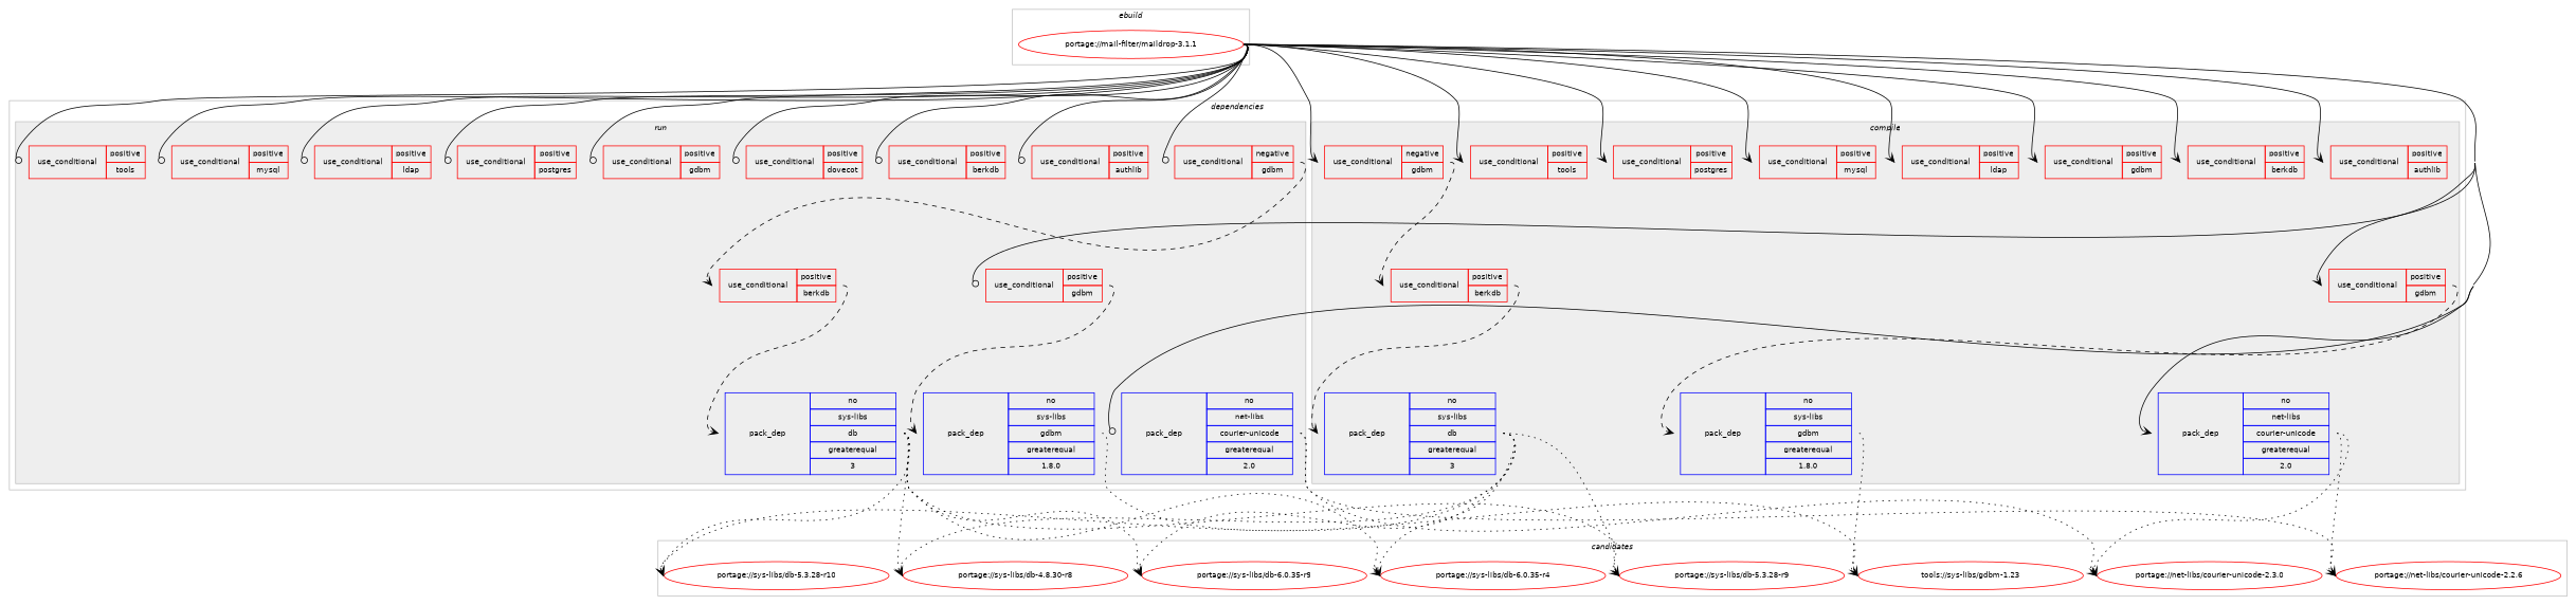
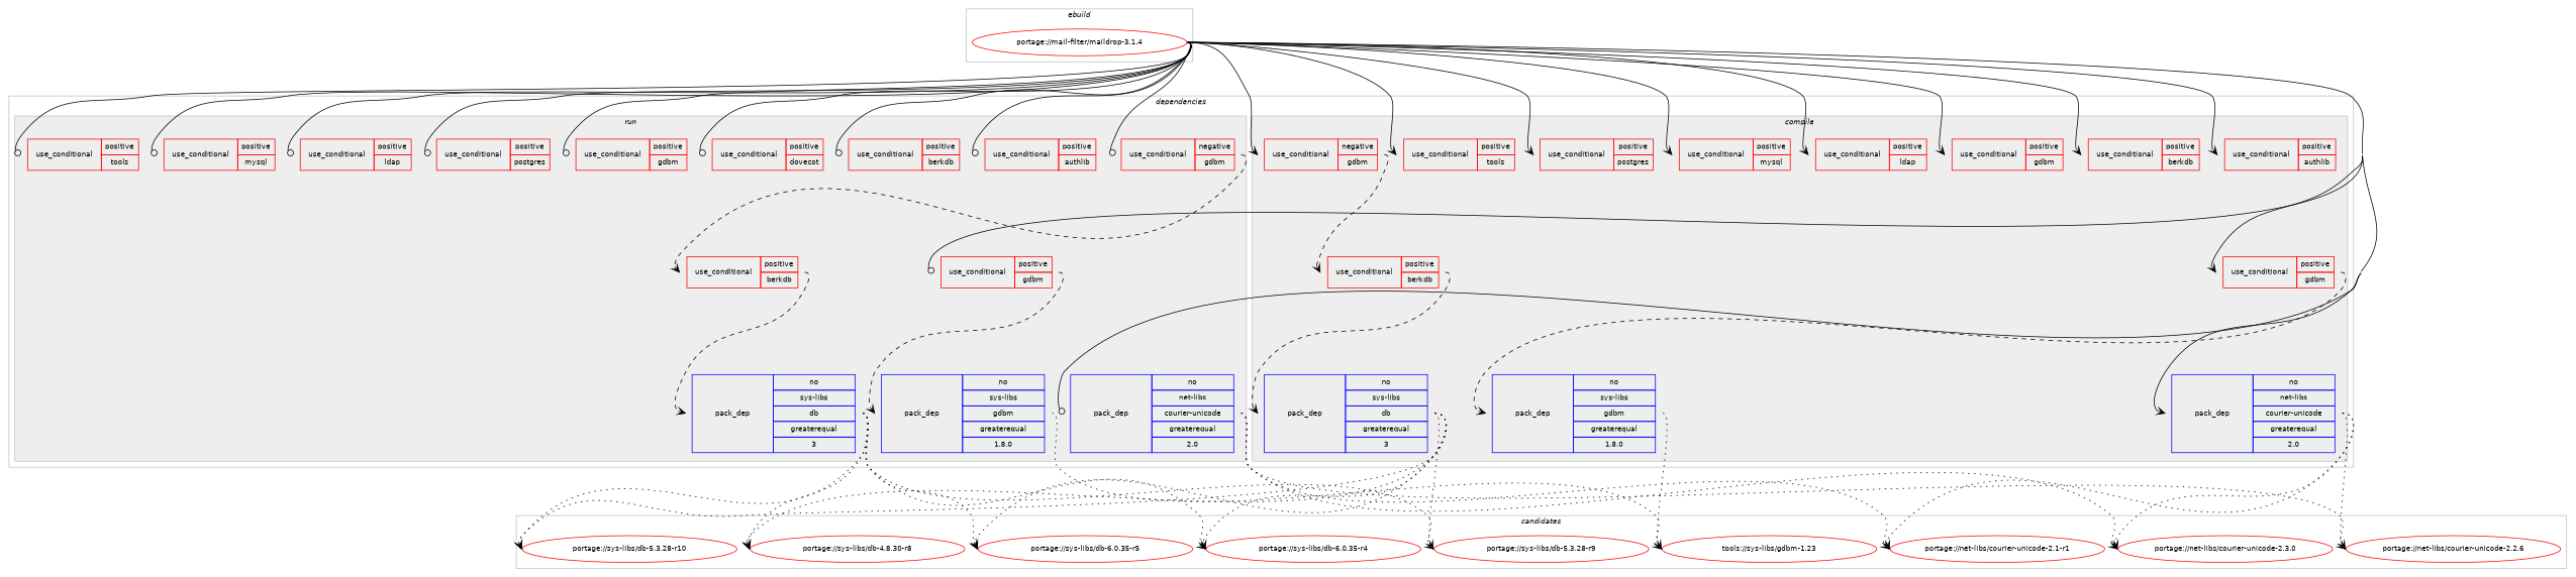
  digraph {
    compound=true
    concentrate=true
    fontname=Helvetica
    fontsize=10
    newrank=true
    rankdir=TB
    ranksep=1.5
    node [color=red fontname=Helvetica fontsize=10 shape=none]
    edge [arrowhead=vee headport=w style=solid tailport=e weight=20]
-   n1 [label="portage://mail-filter/maildrop-3.1.1" width=4 shape=""]
+   n1 [label="portage://mail-filter/maildrop-3.1.4" width=4 shape=""]
    n2 [color=blue label=<<TABLE BORDER="0" CELLBORDER="1" CELLSPACING="0" CELLPADDING="4" WIDTH="220"><TR><TD ROWSPAN="6" CELLPADDING="30">pack_dep</TD></TR><TR><TD WIDTH="110">no</TD></TR><TR><TD>sys-libs</TD></TR><TR><TD>db</TD></TR><TR><TD>greaterequal</TD></TR><TR><TD>3</TD></TR></TABLE>>]
    n3 [label=<<TABLE BORDER="0" CELLBORDER="1" CELLSPACING="0" CELLPADDING="4"><TR><TD ROWSPAN="3" CELLPADDING="10">use_conditional</TD></TR><TR><TD>positive</TD></TR><TR><TD>berkdb</TD></TR></TABLE>>]
    n4 [label=<<TABLE BORDER="0" CELLBORDER="1" CELLSPACING="0" CELLPADDING="4"><TR><TD ROWSPAN="3" CELLPADDING="10">use_conditional</TD></TR><TR><TD>negative</TD></TR><TR><TD>gdbm</TD></TR></TABLE>>]
    n5 [label=<<TABLE BORDER="0" CELLBORDER="1" CELLSPACING="0" CELLPADDING="4"><TR><TD ROWSPAN="3" CELLPADDING="10">use_conditional</TD></TR><TR><TD>positive</TD></TR><TR><TD>authlib</TD></TR></TABLE>>]
    n6 [label=<<TABLE BORDER="0" CELLBORDER="1" CELLSPACING="0" CELLPADDING="4"><TR><TD ROWSPAN="3" CELLPADDING="10">use_conditional</TD></TR><TR><TD>positive</TD></TR><TR><TD>berkdb</TD></TR></TABLE>>]
    n7 [label=<<TABLE BORDER="0" CELLBORDER="1" CELLSPACING="0" CELLPADDING="4"><TR><TD ROWSPAN="3" CELLPADDING="10">use_conditional</TD></TR><TR><TD>positive</TD></TR><TR><TD>gdbm</TD></TR></TABLE>>]
    n8 [color=blue label=<<TABLE BORDER="0" CELLBORDER="1" CELLSPACING="0" CELLPADDING="4" WIDTH="220"><TR><TD ROWSPAN="6" CELLPADDING="30">pack_dep</TD></TR><TR><TD WIDTH="110">no</TD></TR><TR><TD>sys-libs</TD></TR><TR><TD>gdbm</TD></TR><TR><TD>greaterequal</TD></TR><TR><TD>1.8.0</TD></TR></TABLE>>]
    n9 [label=<<TABLE BORDER="0" CELLBORDER="1" CELLSPACING="0" CELLPADDING="4"><TR><TD ROWSPAN="3" CELLPADDING="10">use_conditional</TD></TR><TR><TD>positive</TD></TR><TR><TD>gdbm</TD></TR></TABLE>>]
    n10 [label=<<TABLE BORDER="0" CELLBORDER="1" CELLSPACING="0" CELLPADDING="4"><TR><TD ROWSPAN="3" CELLPADDING="10">use_conditional</TD></TR><TR><TD>positive</TD></TR><TR><TD>ldap</TD></TR></TABLE>>]
    n11 [label=<<TABLE BORDER="0" CELLBORDER="1" CELLSPACING="0" CELLPADDING="4"><TR><TD ROWSPAN="3" CELLPADDING="10">use_conditional</TD></TR><TR><TD>positive</TD></TR><TR><TD>mysql</TD></TR></TABLE>>]
    n12 [label=<<TABLE BORDER="0" CELLBORDER="1" CELLSPACING="0" CELLPADDING="4"><TR><TD ROWSPAN="3" CELLPADDING="10">use_conditional</TD></TR><TR><TD>positive</TD></TR><TR><TD>postgres</TD></TR></TABLE>>]
    n13 [label=<<TABLE BORDER="0" CELLBORDER="1" CELLSPACING="0" CELLPADDING="4"><TR><TD ROWSPAN="3" CELLPADDING="10">use_conditional</TD></TR><TR><TD>positive</TD></TR><TR><TD>tools</TD></TR></TABLE>>]
    n14 [color=blue label=<<TABLE BORDER="0" CELLBORDER="1" CELLSPACING="0" CELLPADDING="4" WIDTH="220"><TR><TD ROWSPAN="6" CELLPADDING="30">pack_dep</TD></TR><TR><TD WIDTH="110">no</TD></TR><TR><TD>net-libs</TD></TR><TR><TD>courier-unicode</TD></TR><TR><TD>greaterequal</TD></TR><TR><TD>2.0</TD></TR></TABLE>>]
    n15 [color=blue label=<<TABLE BORDER="0" CELLBORDER="1" CELLSPACING="0" CELLPADDING="4" WIDTH="220"><TR><TD ROWSPAN="6" CELLPADDING="30">pack_dep</TD></TR><TR><TD WIDTH="110">no</TD></TR><TR><TD>sys-libs</TD></TR><TR><TD>db</TD></TR><TR><TD>greaterequal</TD></TR><TR><TD>3</TD></TR></TABLE>>]
    n16 [label=<<TABLE BORDER="0" CELLBORDER="1" CELLSPACING="0" CELLPADDING="4"><TR><TD ROWSPAN="3" CELLPADDING="10">use_conditional</TD></TR><TR><TD>positive</TD></TR><TR><TD>berkdb</TD></TR></TABLE>>]
    n17 [label=<<TABLE BORDER="0" CELLBORDER="1" CELLSPACING="0" CELLPADDING="4"><TR><TD ROWSPAN="3" CELLPADDING="10">use_conditional</TD></TR><TR><TD>negative</TD></TR><TR><TD>gdbm</TD></TR></TABLE>>]
    n18 [label=<<TABLE BORDER="0" CELLBORDER="1" CELLSPACING="0" CELLPADDING="4"><TR><TD ROWSPAN="3" CELLPADDING="10">use_conditional</TD></TR><TR><TD>positive</TD></TR><TR><TD>authlib</TD></TR></TABLE>>]
    n19 [label=<<TABLE BORDER="0" CELLBORDER="1" CELLSPACING="0" CELLPADDING="4"><TR><TD ROWSPAN="3" CELLPADDING="10">use_conditional</TD></TR><TR><TD>positive</TD></TR><TR><TD>berkdb</TD></TR></TABLE>>]
    n20 [label=<<TABLE BORDER="0" CELLBORDER="1" CELLSPACING="0" CELLPADDING="4"><TR><TD ROWSPAN="3" CELLPADDING="10">use_conditional</TD></TR><TR><TD>positive</TD></TR><TR><TD>dovecot</TD></TR></TABLE>>]
    n21 [label=<<TABLE BORDER="0" CELLBORDER="1" CELLSPACING="0" CELLPADDING="4"><TR><TD ROWSPAN="3" CELLPADDING="10">use_conditional</TD></TR><TR><TD>positive</TD></TR><TR><TD>gdbm</TD></TR></TABLE>>]
    n22 [color=blue label=<<TABLE BORDER="0" CELLBORDER="1" CELLSPACING="0" CELLPADDING="4" WIDTH="220"><TR><TD ROWSPAN="6" CELLPADDING="30">pack_dep</TD></TR><TR><TD WIDTH="110">no</TD></TR><TR><TD>sys-libs</TD></TR><TR><TD>gdbm</TD></TR><TR><TD>greaterequal</TD></TR><TR><TD>1.8.0</TD></TR></TABLE>>]
    n23 [label=<<TABLE BORDER="0" CELLBORDER="1" CELLSPACING="0" CELLPADDING="4"><TR><TD ROWSPAN="3" CELLPADDING="10">use_conditional</TD></TR><TR><TD>positive</TD></TR><TR><TD>gdbm</TD></TR></TABLE>>]
    n24 [label=<<TABLE BORDER="0" CELLBORDER="1" CELLSPACING="0" CELLPADDING="4"><TR><TD ROWSPAN="3" CELLPADDING="10">use_conditional</TD></TR><TR><TD>positive</TD></TR><TR><TD>postgres</TD></TR></TABLE>>]
    n25 [label=<<TABLE BORDER="0" CELLBORDER="1" CELLSPACING="0" CELLPADDING="4"><TR><TD ROWSPAN="3" CELLPADDING="10">use_conditional</TD></TR><TR><TD>positive</TD></TR><TR><TD>ldap</TD></TR></TABLE>>]
    n26 [label=<<TABLE BORDER="0" CELLBORDER="1" CELLSPACING="0" CELLPADDING="4"><TR><TD ROWSPAN="3" CELLPADDING="10">use_conditional</TD></TR><TR><TD>positive</TD></TR><TR><TD>mysql</TD></TR></TABLE>>]
    n27 [label=<<TABLE BORDER="0" CELLBORDER="1" CELLSPACING="0" CELLPADDING="4"><TR><TD ROWSPAN="3" CELLPADDING="10">use_conditional</TD></TR><TR><TD>positive</TD></TR><TR><TD>tools</TD></TR></TABLE>>]
    n28 [color=blue label=<<TABLE BORDER="0" CELLBORDER="1" CELLSPACING="0" CELLPADDING="4" WIDTH="220"><TR><TD ROWSPAN="6" CELLPADDING="30">pack_dep</TD></TR><TR><TD WIDTH="110">no</TD></TR><TR><TD>net-libs</TD></TR><TR><TD>courier-unicode</TD></TR><TR><TD>greaterequal</TD></TR><TR><TD>2.0</TD></TR></TABLE>>]
    n29 [label="portage://sys-libs/db-4.8.30-r8" width=4 shape=""]
    n30 [label="portage://sys-libs/db-5.3.28-r10" width=4 shape=""]
    n31 [label="portage://sys-libs/db-5.3.28-r9" width=4 shape=""]
    n32 [label="portage://sys-libs/db-6.0.35-r4" width=4 shape=""]
-   n33 [label="portage://sys-libs/db-6.0.35-r9" width=4 shape=""]
+   n33 [label="portage://sys-libs/db-6.0.35-r5" width=4 shape=""]
    n34 [label="tools://sys-libs/gdbm-1.23" width=4 shape=""]
+   n35 [label="portage://net-libs/courier-unicode-2.1-r1" width=4 shape=""]
    n36 [label="portage://net-libs/courier-unicode-2.2.6" width=4 shape=""]
    n37 [label="portage://net-libs/courier-unicode-2.3.0" width=4 shape=""]
    subgraph cluster_1 {
      color=gray
      label=<<i>ebuild</i>>
      rank=same
      n1
    }
    subgraph cluster_2 {
      color=gray
      label=<<i>dependencies</i>>
      subgraph cluster_3 {
        color=gray
        fillcolor="#eeeeee"
        label=<<i>compile</i>>
        style=filled
        subgraph sub_4 {
          color=gray
          fillcolor="#eeeeee"
          label=<<i>compile</i>>
          style=filled
          n4
          subgraph sub_5 {
            color=gray
            fillcolor="#eeeeee"
            label=<<i>compile</i>>
            style=filled
            n3
            subgraph sub_6 {
              color=gray
              fillcolor="#eeeeee"
              label=<<i>compile</i>>
              style=filled
              n2
            }
          }
        }
        subgraph sub_7 {
          color=gray
          fillcolor="#eeeeee"
          label=<<i>compile</i>>
          style=filled
          n5
        }
        subgraph sub_8 {
          color=gray
          fillcolor="#eeeeee"
          label=<<i>compile</i>>
          style=filled
          n6
        }
        subgraph sub_9 {
          color=gray
          fillcolor="#eeeeee"
          label=<<i>compile</i>>
          style=filled
          n7
        }
        subgraph sub_10 {
          color=gray
          fillcolor="#eeeeee"
          label=<<i>compile</i>>
          style=filled
          n9
          subgraph sub_11 {
            color=gray
            fillcolor="#eeeeee"
            label=<<i>compile</i>>
            style=filled
            n8
          }
        }
        subgraph sub_12 {
          color=gray
          fillcolor="#eeeeee"
          label=<<i>compile</i>>
          style=filled
          n10
        }
        subgraph sub_13 {
          color=gray
          fillcolor="#eeeeee"
          label=<<i>compile</i>>
          style=filled
          n11
        }
        subgraph sub_14 {
          color=gray
          fillcolor="#eeeeee"
          label=<<i>compile</i>>
          style=filled
          n12
        }
        subgraph sub_15 {
          color=gray
          fillcolor="#eeeeee"
          label=<<i>compile</i>>
          style=filled
          n13
        }
        subgraph sub_16 {
          color=gray
          fillcolor="#eeeeee"
          label=<<i>compile</i>>
          style=filled
          n14
        }
      }
      subgraph cluster_17 {
        color=gray
        fillcolor="#eeeeee"
        label=<<i>compile and run</i>>
        style=filled
      }
      subgraph cluster_18 {
        color=gray
        fillcolor="#eeeeee"
        label=<<i>run</i>>
        style=filled
        subgraph sub_19 {
          color=gray
          fillcolor="#eeeeee"
          label=<<i>run</i>>
          style=filled
          n17
          subgraph sub_20 {
            color=gray
            fillcolor="#eeeeee"
            label=<<i>run</i>>
            style=filled
            n16
            subgraph sub_21 {
              color=gray
              fillcolor="#eeeeee"
              label=<<i>run</i>>
              style=filled
              n15
            }
          }
        }
        subgraph sub_22 {
          color=gray
          fillcolor="#eeeeee"
          label=<<i>run</i>>
          style=filled
          n18
        }
        subgraph sub_23 {
          color=gray
          fillcolor="#eeeeee"
          label=<<i>run</i>>
          style=filled
          n19
        }
        subgraph sub_24 {
          color=gray
          fillcolor="#eeeeee"
          label=<<i>run</i>>
          style=filled
          n20
        }
        subgraph sub_25 {
          color=gray
          fillcolor="#eeeeee"
          label=<<i>run</i>>
          style=filled
          n21
        }
        subgraph sub_26 {
          color=gray
          fillcolor="#eeeeee"
          label=<<i>run</i>>
          style=filled
          n23
          subgraph sub_27 {
            color=gray
            fillcolor="#eeeeee"
            label=<<i>run</i>>
            style=filled
            n22
          }
        }
        subgraph sub_28 {
          color=gray
          fillcolor="#eeeeee"
          label=<<i>run</i>>
          style=filled
          n24
        }
        subgraph sub_29 {
          color=gray
          fillcolor="#eeeeee"
          label=<<i>run</i>>
          style=filled
          n25
        }
        subgraph sub_30 {
          color=gray
          fillcolor="#eeeeee"
          label=<<i>run</i>>
          style=filled
          n26
        }
        subgraph sub_31 {
          color=gray
          fillcolor="#eeeeee"
          label=<<i>run</i>>
          style=filled
          n27
        }
        subgraph sub_32 {
          color=gray
          fillcolor="#eeeeee"
          label=<<i>run</i>>
          style=filled
          n28
        }
      }
    }
    subgraph cluster_33 {
      color=gray
      label=<<i>candidates</i>>
      rank=same
      subgraph sub_34 {
        color=black
        label=<<i>candidates</i>>
        nodesep=1
        rank=same
        n29
        n30
        n31
        n32
        n33
      }
      subgraph sub_35 {
        color=black
        label=<<i>candidates</i>>
        nodesep=1
        rank=same
        n34
      }
      subgraph sub_36 {
        color=black
        label=<<i>candidates</i>>
        nodesep=1
        rank=same
+       n35
        n36
        n37
      }
      subgraph sub_37 {
        color=black
        label=<<i>candidates</i>>
        nodesep=1
        rank=same
        n29
        n30
        n31
        n32
        n33
      }
      subgraph sub_38 {
        color=black
        label=<<i>candidates</i>>
        nodesep=1
        rank=same
        n34
      }
      subgraph sub_39 {
        color=black
        label=<<i>candidates</i>>
        nodesep=1
        rank=same
+       n35
        n36
        n37
      }
    }
    n1 -> n4
    n1 -> n5
    n1 -> n6
    n1 -> n7
    n1 -> n9
    n1 -> n10
    n1 -> n11
    n1 -> n12
    n1 -> n13
    n1 -> n14
    n1 -> n17 [arrowhead=odot]
    n1 -> n18 [arrowhead=odot]
    n1 -> n19 [arrowhead=odot]
    n1 -> n20 [arrowhead=odot]
    n1 -> n21 [arrowhead=odot]
    n1 -> n23 [arrowhead=odot]
    n1 -> n24 [arrowhead=odot]
    n1 -> n25 [arrowhead=odot]
    n1 -> n26 [arrowhead=odot]
    n1 -> n27 [arrowhead=odot]
    n1 -> n28 [arrowhead=odot]
    n2 -> n29 [style=dotted weight=100]
    n2 -> n30 [style=dotted weight=100]
    n2 -> n31 [style=dotted weight=100]
    n2 -> n32 [style=dotted weight=100]
    n2 -> n33 [style=dotted weight=100]
    n3 -> n2 [style=dashed]
    n4 -> n3 [style=dashed]
    n8 -> n34 [style=dotted weight=100]
    n9 -> n8 [style=dashed]
+   n14 -> n35 [style=dotted weight=100]
    n14 -> n36 [style=dotted weight=100]
    n14 -> n37 [style=dotted weight=100]
    n15 -> n29 [style=dotted weight=100]
    n15 -> n30 [style=dotted weight=100]
    n15 -> n31 [style=dotted weight=100]
    n15 -> n32 [style=dotted weight=100]
    n15 -> n33 [style=dotted weight=100]
    n16 -> n15 [style=dashed]
    n17 -> n16 [style=dashed]
    n22 -> n34 [style=dotted weight=100]
    n23 -> n22 [style=dashed]
+   n28 -> n35 [style=dotted weight=100]
    n28 -> n36 [style=dotted weight=100]
    n28 -> n37 [style=dotted weight=100]
  }
